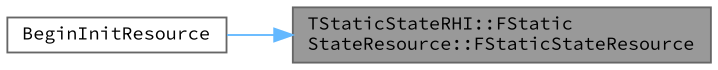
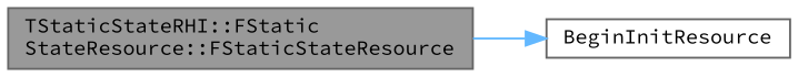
  digraph {
    rankdir=LR
    fontname="Source Code Pro"
    node [fontname="Source Code Pro" fontsize=10 shape=box style=filled]
    n1 [color=gray40 fillcolor=grey60 fontcolor=black height=0.2 label="TStaticStateRHI::FStatic\lStateResource::FStaticStateResource" width=0.4]
    n2 [color=grey40 fillcolor=white height=0.2 label=BeginInitResource width=0.4]
-   n2 -> n1 [color=steelblue1 fontname="Source Code Pro" fontsize=10 labelfontname=Helvetica labelfontsize=10 style=solid]
+   n1 -> n2 [color=steelblue1 fontname="Source Code Pro" fontsize=10 labelfontname=Helvetica labelfontsize=10 style=solid]
  }
